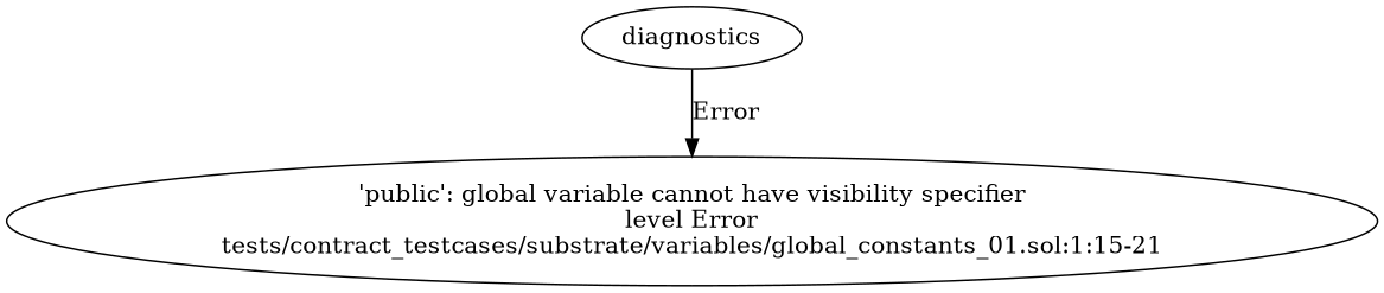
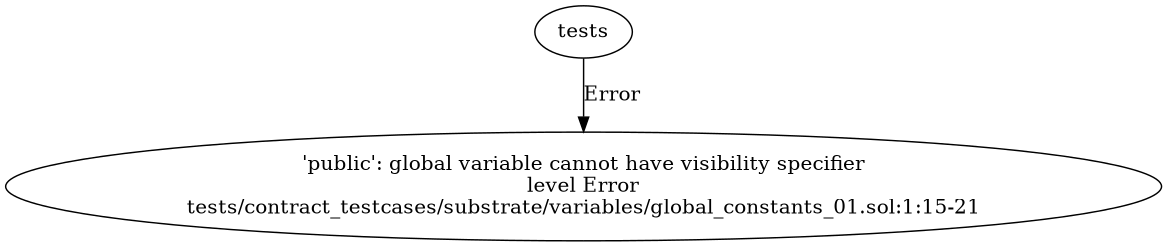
  strict digraph {
    n1 [label="'public': global variable cannot have visibility specifier\nlevel Error\ntests/contract_testcases/substrate/variables/global_constants_01.sol:1:15-21"]
-   diagnostics
+   diagnostics [label=tests]
    diagnostics -> n1 [label=Error]
  }
